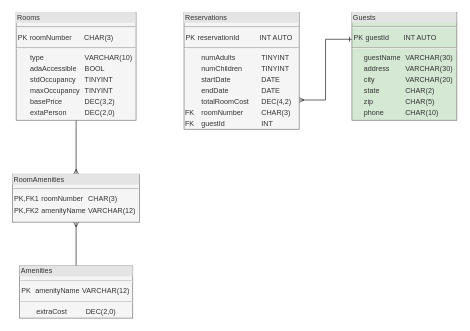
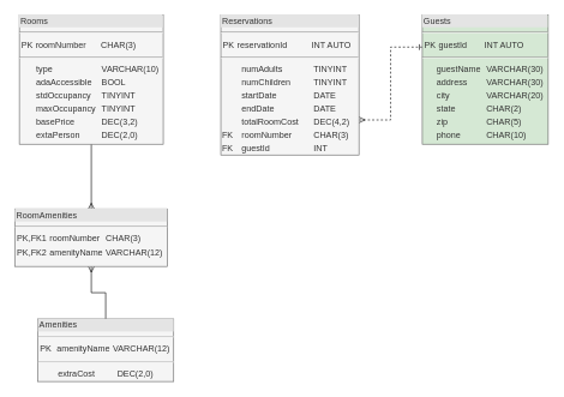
  <mxCell id="0" />
  <mxCell id="1" parent="0" />
  <mxCell id="2" style="edgeStyle=orthogonalEdgeStyle;rounded=0;orthogonalLoop=1;jettySize=auto;html=1;exitX=0.5;exitY=1;exitDx=0;exitDy=0;entryX=0.5;entryY=0;entryDx=0;entryDy=0;endArrow=ERmany;endFill=0;" edge="1" parent="1" source="3" target="9"><mxGeometry relative="1" as="geometry" /></mxCell>
  <mxCell id="3" value="&lt;div style=&quot;box-sizing: border-box ; width: 100% ; background: #e4e4e4 ; padding: 2px&quot;&gt;Rooms&lt;/div&gt;&lt;hr&gt;&lt;table&gt;&lt;tbody&gt;&lt;tr&gt;&lt;td&gt;PK&lt;/td&gt;&lt;td&gt;roomNumber&amp;nbsp; &amp;nbsp; &amp;nbsp;&lt;/td&gt;&lt;td&gt;CHAR(3)&lt;/td&gt;&lt;/tr&gt;&lt;/tbody&gt;&lt;/table&gt;&lt;hr&gt;&lt;table style=&quot;width: 100% ; font-size: 1em&quot; cellpadding=&quot;2&quot; cellspacing=&quot;0&quot;&gt;&lt;tbody&gt;&lt;tr&gt;&lt;td&gt;&amp;nbsp; &amp;nbsp; &amp;nbsp;&lt;/td&gt;&lt;td&gt;type&lt;/td&gt;&lt;td&gt;VARCHAR(10)&lt;/td&gt;&lt;/tr&gt;&lt;tr&gt;&lt;td&gt;&lt;br&gt;&lt;/td&gt;&lt;td&gt;adaAccessible&lt;/td&gt;&lt;td&gt;BOOL&lt;/td&gt;&lt;/tr&gt;&lt;tr&gt;&lt;td&gt;&lt;br&gt;&lt;/td&gt;&lt;td&gt;stdOccupancy&lt;/td&gt;&lt;td&gt;TINYINT&lt;/td&gt;&lt;/tr&gt;&lt;tr&gt;&lt;td&gt;&lt;br&gt;&lt;/td&gt;&lt;td&gt;maxOccupancy&lt;/td&gt;&lt;td&gt;TINYINT&lt;/td&gt;&lt;/tr&gt;&lt;tr&gt;&lt;td&gt;&lt;br&gt;&lt;/td&gt;&lt;td&gt;basePrice&lt;/td&gt;&lt;td&gt;DEC(3,2)&lt;/td&gt;&lt;/tr&gt;&lt;tr&gt;&lt;td&gt;&lt;br&gt;&lt;/td&gt;&lt;td&gt;extaPerson&lt;/td&gt;&lt;td&gt;DEC(2,0)&lt;/td&gt;&lt;/tr&gt;&lt;/tbody&gt;&lt;/table&gt;" style="verticalAlign=top;align=left;overflow=fill;html=1;fillColor=#f5f5f5;strokeColor=#666666;fontColor=#333333;" vertex="1" parent="1"><mxGeometry x="26" y="20" width="200" height="180" as="geometry" /></mxCell>
- <mxCell id="4" style="edgeStyle=orthogonalEdgeStyle;rounded=0;orthogonalLoop=1;jettySize=auto;html=1;exitX=0;exitY=0.25;exitDx=0;exitDy=0;entryX=1;entryY=0.75;entryDx=0;entryDy=0;endArrow=ERmany;endFill=0;startArrow=ERone;startFill=0;" edge="1" parent="1" source="5" target="6"><mxGeometry relative="1" as="geometry" /></mxCell>
+ <mxCell id="4" style="edgeStyle=orthogonalEdgeStyle;rounded=0;orthogonalLoop=1;jettySize=auto;html=1;exitX=0;exitY=0.25;exitDx=0;exitDy=0;entryX=1;entryY=0.75;entryDx=0;entryDy=0;endArrow=ERmany;endFill=0;startArrow=ERone;startFill=0;dashed=1;" edge="1" parent="1" source="5" target="6"><mxGeometry relative="1" as="geometry" /></mxCell>
  <mxCell id="5" value="&lt;div style=&quot;box-sizing: border-box ; width: 100% ; background: #e4e4e4 ; padding: 2px&quot;&gt;Guests&lt;/div&gt;&lt;hr&gt;&lt;table&gt;&lt;tbody&gt;&lt;tr&gt;&lt;td&gt;PK&lt;/td&gt;&lt;td&gt;guestId&amp;nbsp; &amp;nbsp; &amp;nbsp;&amp;nbsp;&lt;/td&gt;&lt;td&gt;INT AUTO&lt;/td&gt;&lt;/tr&gt;&lt;/tbody&gt;&lt;/table&gt;&lt;hr&gt;&lt;table style=&quot;width: 100% ; font-size: 1em&quot; cellpadding=&quot;2&quot; cellspacing=&quot;0&quot;&gt;&lt;tbody&gt;&lt;tr&gt;&lt;td&gt;&amp;nbsp; &amp;nbsp;&amp;nbsp;&lt;/td&gt;&lt;td&gt;guestName&lt;/td&gt;&lt;td&gt;VARCHAR(30)&lt;/td&gt;&lt;/tr&gt;&lt;tr&gt;&lt;td&gt;&lt;/td&gt;&lt;td&gt;address&lt;/td&gt;&lt;td&gt;VARCHAR(30)&lt;/td&gt;&lt;/tr&gt;&lt;tr&gt;&lt;td&gt;&lt;br&gt;&lt;/td&gt;&lt;td&gt;city&lt;/td&gt;&lt;td&gt;VARCHAR(20)&lt;/td&gt;&lt;/tr&gt;&lt;tr&gt;&lt;td&gt;&lt;br&gt;&lt;/td&gt;&lt;td&gt;state&lt;/td&gt;&lt;td&gt;CHAR(2)&lt;/td&gt;&lt;/tr&gt;&lt;tr&gt;&lt;td&gt;&lt;br&gt;&lt;/td&gt;&lt;td&gt;zip&lt;/td&gt;&lt;td&gt;CHAR(5)&lt;/td&gt;&lt;/tr&gt;&lt;tr&gt;&lt;td&gt;&lt;br&gt;&lt;/td&gt;&lt;td&gt;phone&lt;/td&gt;&lt;td&gt;CHAR(10)&lt;/td&gt;&lt;/tr&gt;&lt;/tbody&gt;&lt;/table&gt;" style="verticalAlign=top;align=left;overflow=fill;html=1;fillColor=#d5e8d4;strokeColor=#666666;fontColor=#333333;" vertex="1" parent="1"><mxGeometry x="586" y="20" width="175" height="180" as="geometry" /></mxCell>
  <mxCell id="6" value="&lt;div style=&quot;box-sizing: border-box ; width: 100% ; background: #e4e4e4 ; padding: 2px&quot;&gt;Reservations&lt;/div&gt;&lt;hr&gt;&lt;table&gt;&lt;tbody&gt;&lt;tr&gt;&lt;td&gt;PK&lt;/td&gt;&lt;td&gt;reservationId&amp;nbsp; &amp;nbsp; &amp;nbsp; &amp;nbsp; &amp;nbsp;&lt;/td&gt;&lt;td&gt;INT AUTO&lt;/td&gt;&lt;/tr&gt;&lt;/tbody&gt;&lt;/table&gt;&lt;hr&gt;&lt;table style=&quot;width: 100% ; font-size: 1em&quot; cellpadding=&quot;2&quot; cellspacing=&quot;0&quot;&gt;&lt;tbody&gt;&lt;tr&gt;&lt;td&gt;&lt;br&gt;&lt;/td&gt;&lt;td&gt;numAdults&lt;/td&gt;&lt;td&gt;TINYINT&lt;/td&gt;&lt;/tr&gt;&lt;tr&gt;&lt;td&gt;&lt;/td&gt;&lt;td&gt;numChildren&lt;/td&gt;&lt;td&gt;TINYINT&lt;/td&gt;&lt;/tr&gt;&lt;tr&gt;&lt;td&gt;&lt;br&gt;&lt;/td&gt;&lt;td&gt;startDate&lt;/td&gt;&lt;td&gt;DATE&lt;/td&gt;&lt;/tr&gt;&lt;tr&gt;&lt;td&gt;&lt;br&gt;&lt;/td&gt;&lt;td&gt;endDate&lt;/td&gt;&lt;td&gt;DATE&lt;/td&gt;&lt;/tr&gt;&lt;tr&gt;&lt;td&gt;&lt;br&gt;&lt;/td&gt;&lt;td&gt;totalRoomCost&lt;/td&gt;&lt;td&gt;DEC(4,2)&lt;/td&gt;&lt;/tr&gt;&lt;tr&gt;&lt;td&gt;FK&amp;nbsp;&lt;/td&gt;&lt;td&gt;roomNumber&lt;/td&gt;&lt;td&gt;CHAR(3)&lt;/td&gt;&lt;/tr&gt;&lt;tr&gt;&lt;td&gt;FK&amp;nbsp;&lt;/td&gt;&lt;td&gt;guestId&lt;/td&gt;&lt;td&gt;INT&lt;/td&gt;&lt;/tr&gt;&lt;/tbody&gt;&lt;/table&gt;" style="verticalAlign=top;align=left;overflow=fill;html=1;fillColor=#f5f5f5;strokeColor=#666666;fontColor=#333333;" vertex="1" parent="1"><mxGeometry x="306" y="20" width="192" height="195" as="geometry" /></mxCell>
  <mxCell id="7" style="edgeStyle=orthogonalEdgeStyle;rounded=0;orthogonalLoop=1;jettySize=auto;html=1;exitX=0.5;exitY=0;exitDx=0;exitDy=0;entryX=0.5;entryY=1;entryDx=0;entryDy=0;endArrow=ERmany;endFill=0;" edge="1" parent="1" source="8" target="9"><mxGeometry relative="1" as="geometry" /></mxCell>
- <mxCell id="8" value="&lt;div style=&quot;box-sizing: border-box ; width: 100% ; background: #e4e4e4 ; padding: 2px&quot;&gt;Amenities&lt;/div&gt;&lt;hr&gt;&lt;table&gt;&lt;tbody&gt;&lt;tr&gt;&lt;td&gt;PK&amp;nbsp;&lt;/td&gt;&lt;td&gt;amenityName&lt;/td&gt;&lt;td&gt;VARCHAR(12)&lt;/td&gt;&lt;/tr&gt;&lt;/tbody&gt;&lt;/table&gt;&lt;hr&gt;&lt;table style=&quot;width: 100% ; font-size: 1em&quot; cellpadding=&quot;2&quot; cellspacing=&quot;0&quot;&gt;&lt;tbody&gt;&lt;tr&gt;&lt;td&gt;&amp;nbsp; &amp;nbsp;&amp;nbsp;&lt;/td&gt;&lt;td&gt;extraCost&lt;/td&gt;&lt;td&gt;DEC(2,0)&lt;/td&gt;&lt;/tr&gt;&lt;/tbody&gt;&lt;/table&gt;" style="verticalAlign=top;align=left;overflow=fill;html=1;fillColor=#f5f5f5;strokeColor=#666666;fontColor=#333333;" vertex="1" parent="1"><mxGeometry x="31.5" y="443" width="189" height="87" as="geometry" /></mxCell>
+ <mxCell id="8" value="&lt;div style=&quot;box-sizing: border-box ; width: 100% ; background: #e4e4e4 ; padding: 2px&quot;&gt;Amenities&lt;/div&gt;&lt;hr&gt;&lt;table&gt;&lt;tbody&gt;&lt;tr&gt;&lt;td&gt;PK&amp;nbsp;&lt;/td&gt;&lt;td&gt;amenityName&lt;/td&gt;&lt;td&gt;VARCHAR(12)&lt;/td&gt;&lt;/tr&gt;&lt;/tbody&gt;&lt;/table&gt;&lt;hr&gt;&lt;table style=&quot;width: 100% ; font-size: 1em&quot; cellpadding=&quot;2&quot; cellspacing=&quot;0&quot;&gt;&lt;tbody&gt;&lt;tr&gt;&lt;td&gt;&amp;nbsp; &amp;nbsp;&amp;nbsp;&lt;/td&gt;&lt;td&gt;extraCost&lt;/td&gt;&lt;td&gt;DEC(2,0)&lt;/td&gt;&lt;/tr&gt;&lt;/tbody&gt;&lt;/table&gt;" style="verticalAlign=top;align=left;overflow=fill;html=1;fillColor=#f5f5f5;strokeColor=#666666;fontColor=#333333;" vertex="1" parent="1"><mxGeometry x="51.5" y="443" width="189" height="87" as="geometry" /></mxCell>
  <mxCell id="9" value="&lt;div style=&quot;box-sizing: border-box ; width: 100% ; background: #e4e4e4 ; padding: 2px&quot;&gt;RoomAmenities&lt;/div&gt;&lt;hr&gt;&lt;table&gt;&lt;tbody&gt;&lt;tr&gt;&lt;td&gt;PK,FK1&lt;/td&gt;&lt;td&gt;roomNumber&lt;/td&gt;&lt;td&gt;CHAR(3)&lt;/td&gt;&lt;/tr&gt;&lt;tr&gt;&lt;td&gt;PK,FK2&lt;/td&gt;&lt;td&gt;amenityName&lt;/td&gt;&lt;td&gt;VARCHAR(12)&lt;/td&gt;&lt;/tr&gt;&lt;/tbody&gt;&lt;/table&gt;&lt;table style=&quot;width: 100% ; font-size: 1em&quot; cellpadding=&quot;2&quot; cellspacing=&quot;0&quot;&gt;&lt;tbody&gt;&lt;/tbody&gt;&lt;/table&gt;" style="verticalAlign=top;align=left;overflow=fill;html=1;fillColor=#f5f5f5;strokeColor=#666666;fontColor=#333333;" vertex="1" parent="1"><mxGeometry x="20" y="290" width="212" height="80" as="geometry" /></mxCell>
